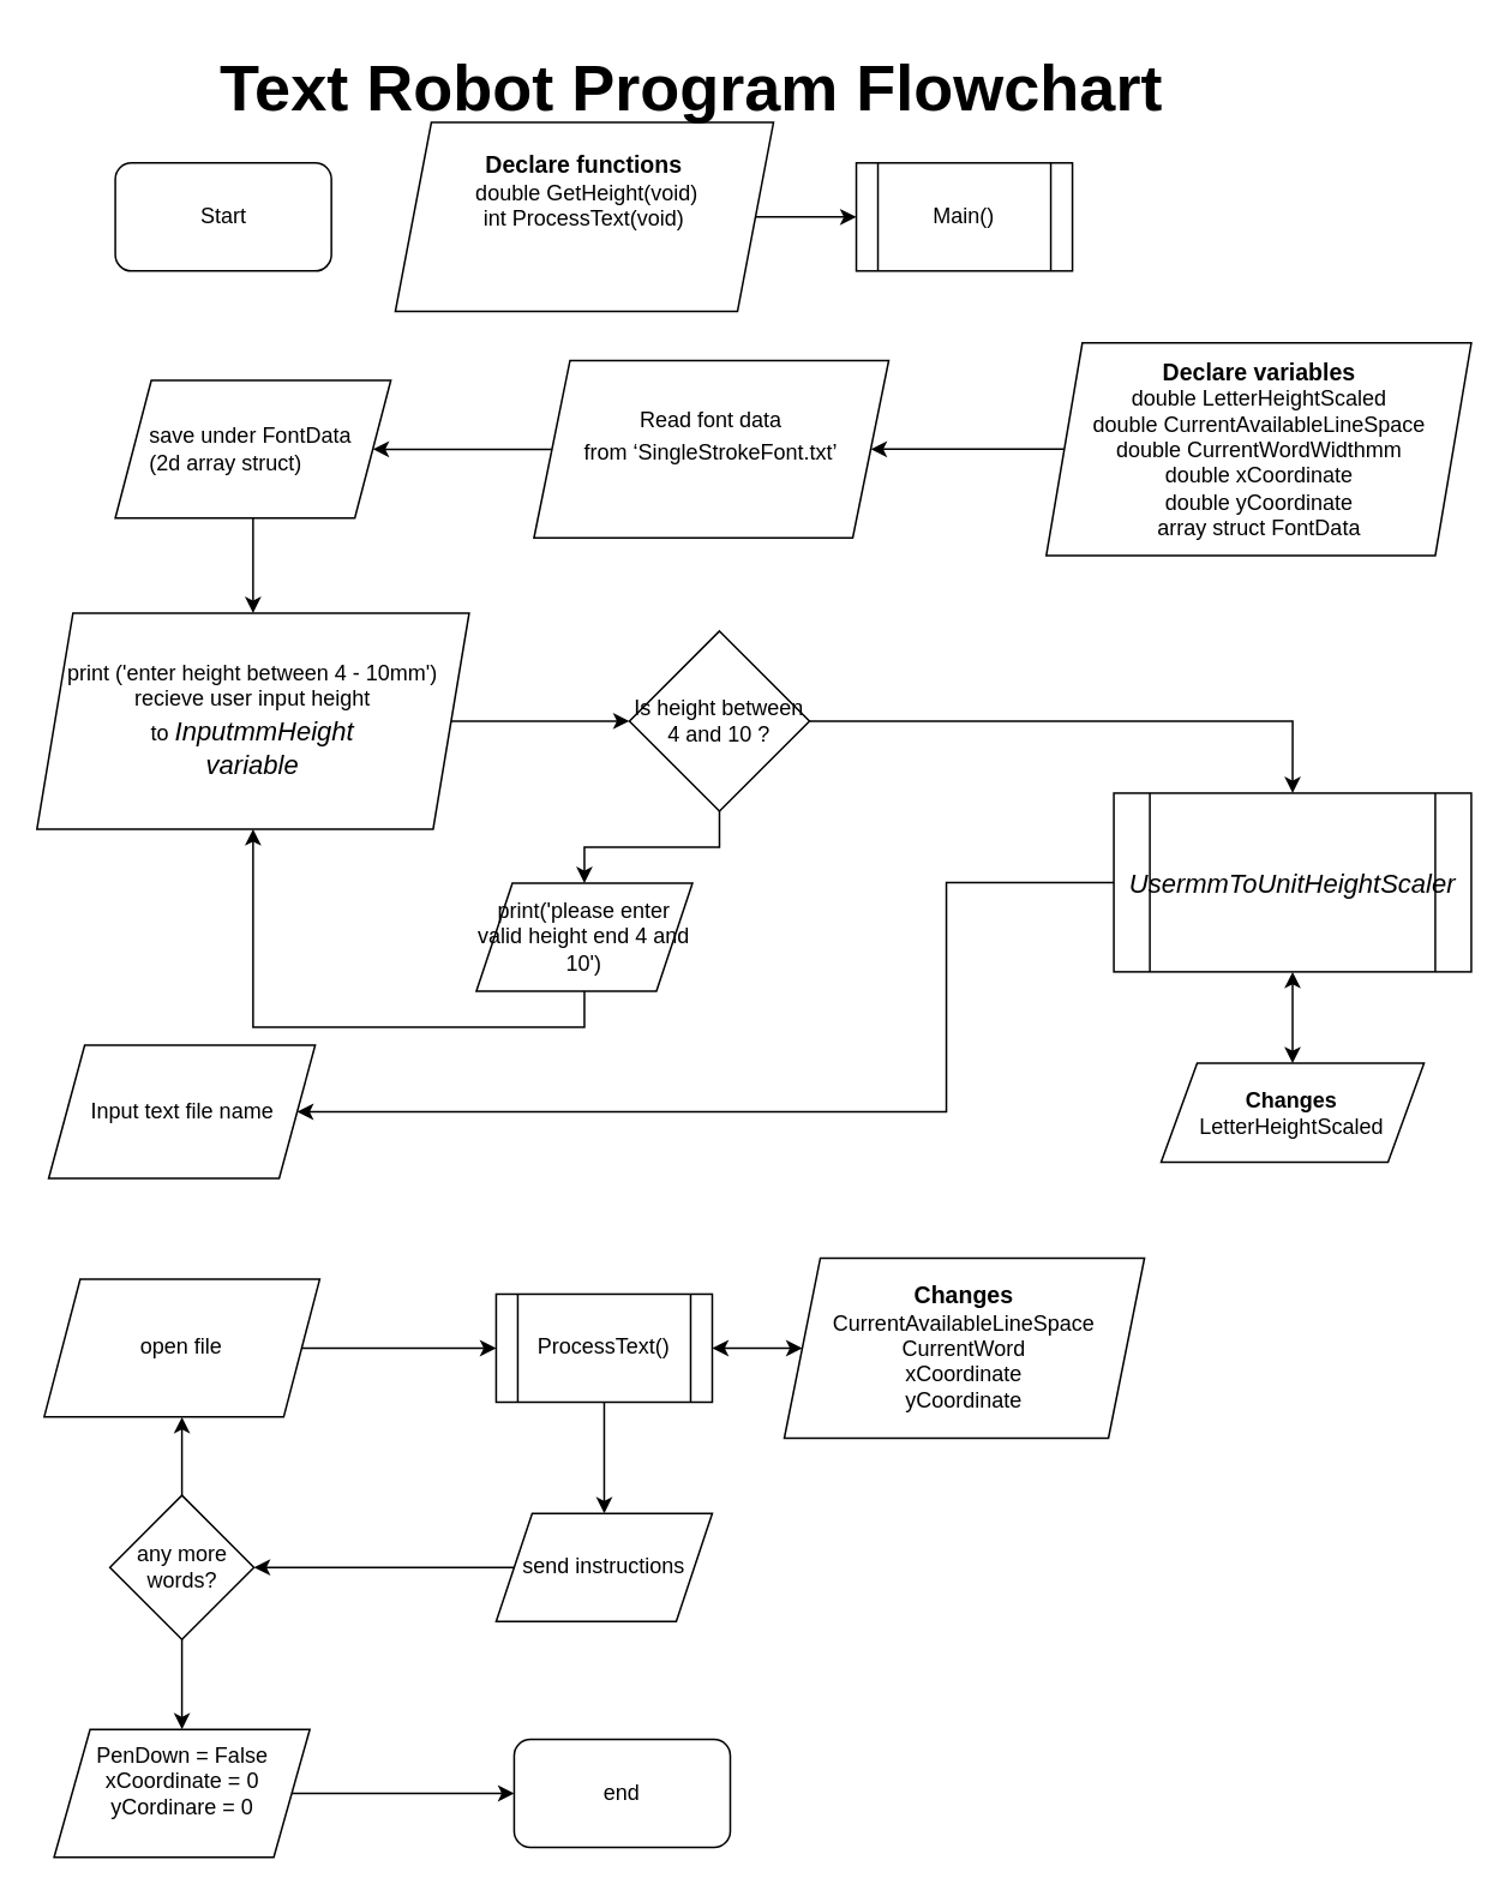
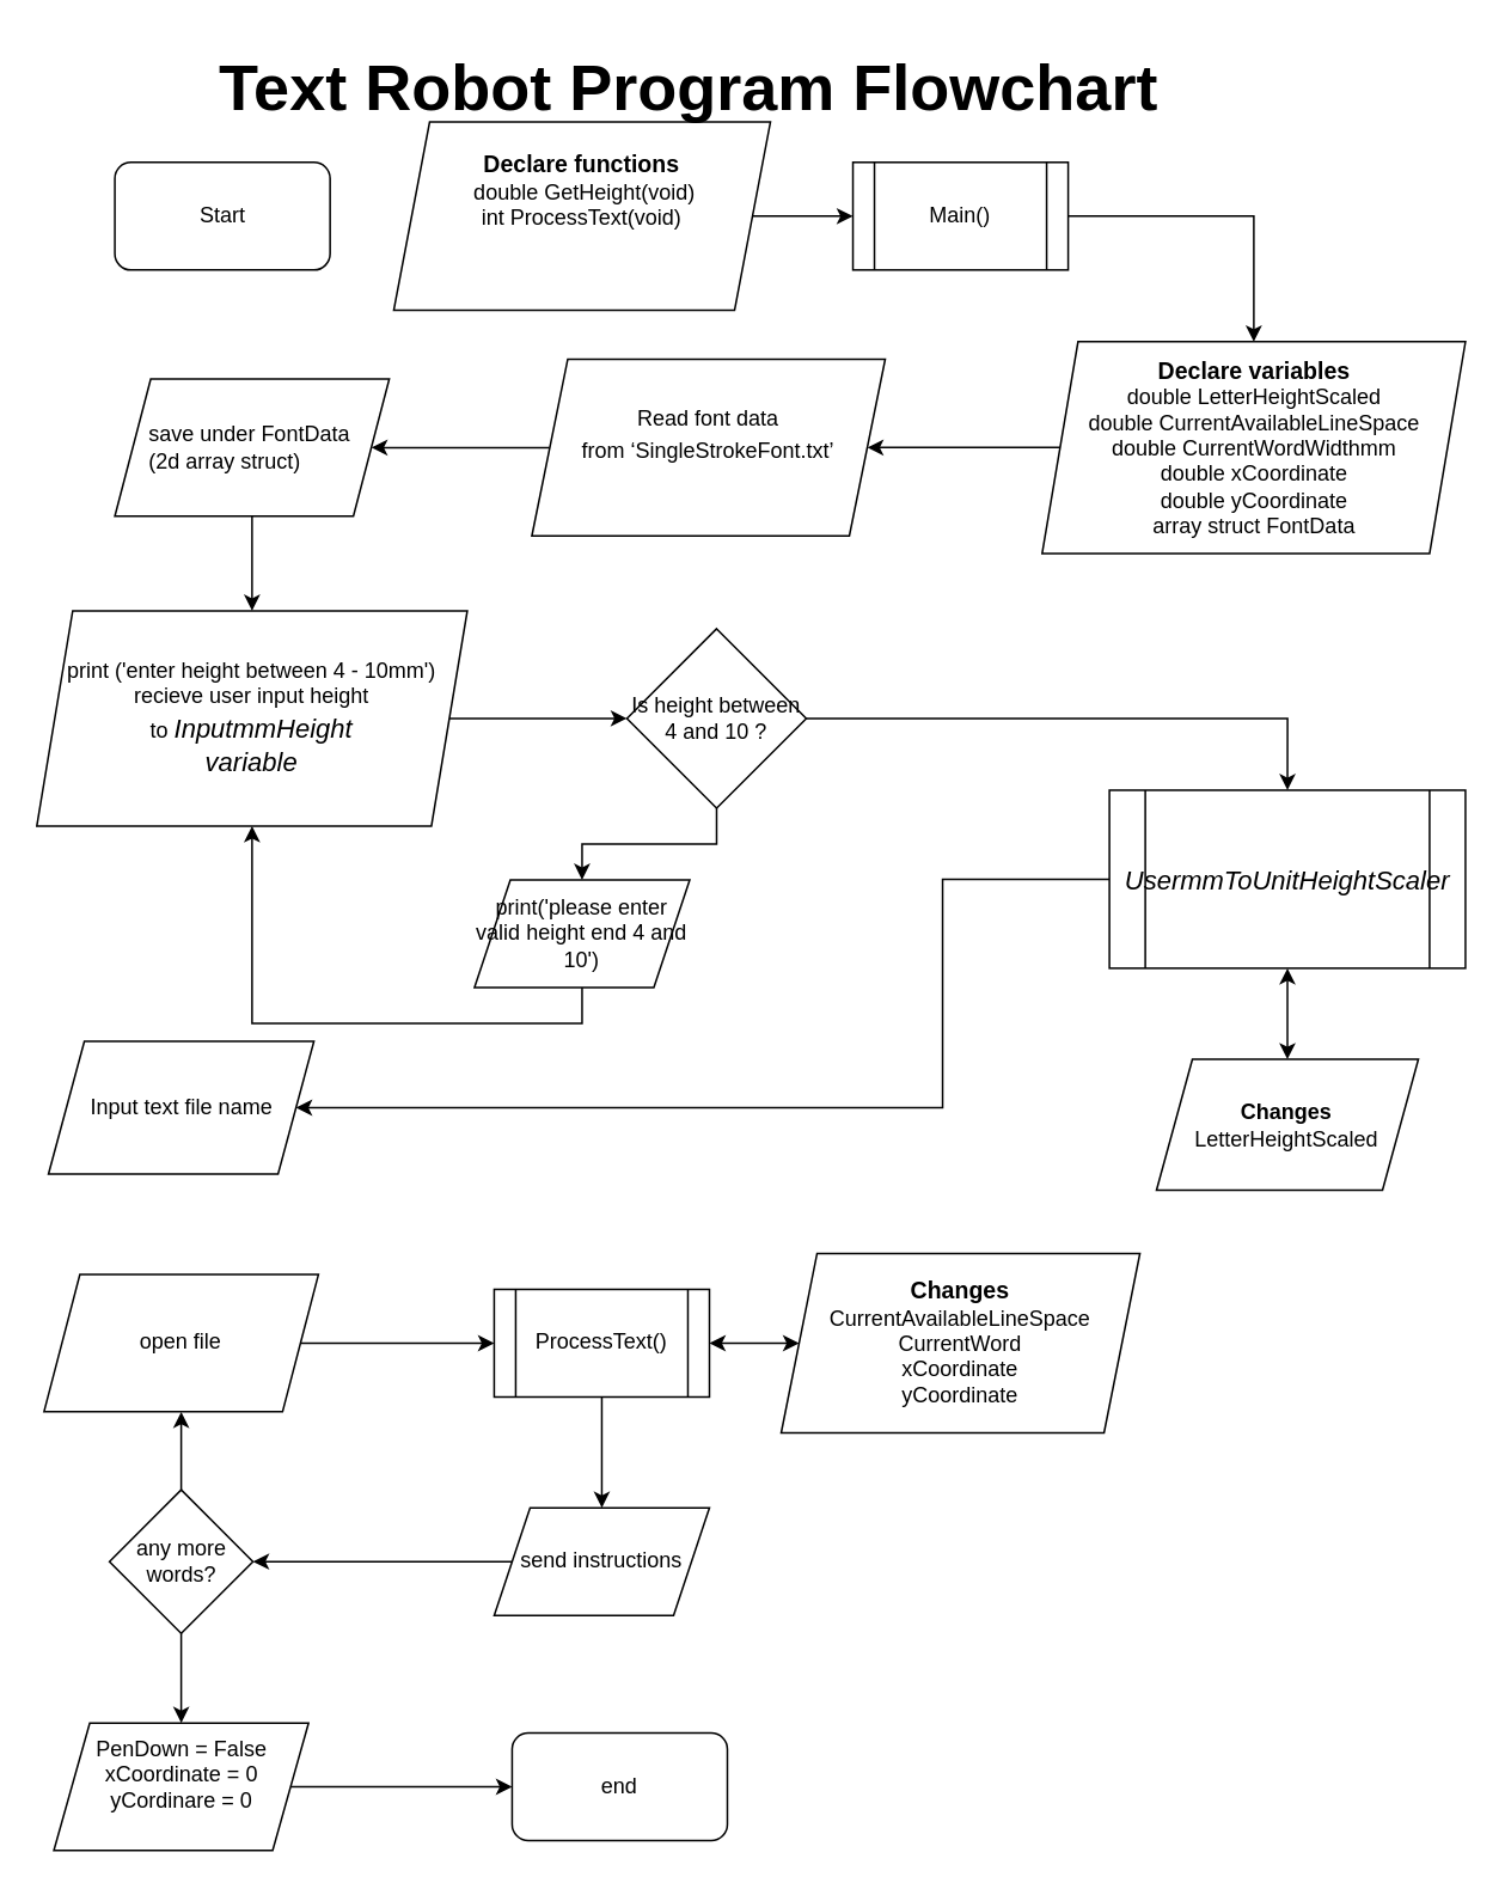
  <mxCell id="0" />
  <mxCell id="1" parent="0" />
  <mxCell id="2" value="Start" style="rounded=1;whiteSpace=wrap;html=1;" parent="1" vertex="1"><mxGeometry x="63.5" y="90" width="120" height="60" as="geometry" /></mxCell>
  <mxCell id="3" style="edgeStyle=orthogonalEdgeStyle;rounded=0;orthogonalLoop=1;jettySize=auto;html=1;exitX=1;exitY=0.5;exitDx=0;exitDy=0;entryX=0;entryY=0.5;entryDx=0;entryDy=0;" parent="1" source="4" target="26" edge="1"><mxGeometry relative="1" as="geometry" /></mxCell>
  <mxCell id="4" value="&lt;b&gt;&lt;font style=&quot;font-size: 13px;&quot;&gt;Declare functions&lt;/font&gt;&lt;/b&gt;&lt;div&gt;&amp;nbsp;double GetHeight(void)&lt;/div&gt;&lt;div&gt;int ProcessText(void)&lt;br&gt;&lt;div&gt;&lt;br&gt;&lt;/div&gt;&lt;/div&gt;&lt;div&gt;&lt;br&gt;&lt;/div&gt;" style="whiteSpace=wrap;html=1;rounded=0;shape=parallelogram;backgroundOutline=1;perimeter=parallelogramPerimeter;fixedSize=1;" parent="1" vertex="1"><mxGeometry x="219" y="67.5" width="210" height="105" as="geometry" /></mxCell>
  <mxCell id="5" style="edgeStyle=orthogonalEdgeStyle;rounded=0;orthogonalLoop=1;jettySize=auto;html=1;exitX=0.5;exitY=1;exitDx=0;exitDy=0;entryX=0.5;entryY=0;entryDx=0;entryDy=0;startArrow=classic;startFill=1;" parent="1" source="7" target="22" edge="1"><mxGeometry relative="1" as="geometry"><mxPoint x="761" y="1182.75" as="targetPoint" /></mxGeometry></mxCell>
  <mxCell id="6" style="edgeStyle=orthogonalEdgeStyle;rounded=0;orthogonalLoop=1;jettySize=auto;html=1;exitX=0;exitY=0.5;exitDx=0;exitDy=0;entryX=1;entryY=0.5;entryDx=0;entryDy=0;" parent="1" source="7" target="23" edge="1"><mxGeometry relative="1" as="geometry"><Array as="points"><mxPoint x="525" y="490" /><mxPoint x="525" y="617" /></Array></mxGeometry></mxCell>
  <mxCell id="7" value="&lt;i style=&quot;font-size: medium; text-align: start;&quot;&gt;&lt;span style=&quot;font-size: 11pt; line-height: 16.133px; font-family: Calibri, sans-serif;&quot;&gt;UsermmToUnitHeightScaler&lt;/span&gt;&lt;/i&gt;&lt;span style=&quot;font-size: medium; text-align: start;&quot;&gt;&lt;/span&gt;" style="shape=process;whiteSpace=wrap;html=1;backgroundOutline=1;" parent="1" vertex="1"><mxGeometry x="618" y="440" width="198.5" height="99.25" as="geometry" /></mxCell>
  <mxCell id="8" style="edgeStyle=orthogonalEdgeStyle;rounded=0;orthogonalLoop=1;jettySize=auto;html=1;exitX=0.5;exitY=1;exitDx=0;exitDy=0;entryX=0.5;entryY=0;entryDx=0;entryDy=0;" parent="1" source="10" target="15" edge="1"><mxGeometry relative="1" as="geometry" /></mxCell>
  <mxCell id="9" style="edgeStyle=orthogonalEdgeStyle;rounded=0;orthogonalLoop=1;jettySize=auto;html=1;exitX=1;exitY=0.5;exitDx=0;exitDy=0;entryX=0;entryY=0.5;entryDx=0;entryDy=0;startArrow=classic;startFill=1;" parent="1" source="10" target="21" edge="1"><mxGeometry relative="1" as="geometry" /></mxCell>
  <mxCell id="10" value="ProcessText()" style="shape=process;whiteSpace=wrap;html=1;backgroundOutline=1;" parent="1" vertex="1"><mxGeometry x="275" y="718.25" width="120" height="60" as="geometry" /></mxCell>
  <mxCell id="11" style="edgeStyle=orthogonalEdgeStyle;rounded=0;orthogonalLoop=1;jettySize=auto;html=1;exitX=0.5;exitY=1;exitDx=0;exitDy=0;entryX=0.5;entryY=0;entryDx=0;entryDy=0;" parent="1" source="13" target="17" edge="1"><mxGeometry relative="1" as="geometry" /></mxCell>
  <mxCell id="12" style="edgeStyle=orthogonalEdgeStyle;rounded=0;orthogonalLoop=1;jettySize=auto;html=1;exitX=0.5;exitY=0;exitDx=0;exitDy=0;entryX=0.5;entryY=1;entryDx=0;entryDy=0;" parent="1" source="13" target="20" edge="1"><mxGeometry relative="1" as="geometry" /></mxCell>
  <mxCell id="13" value="any more words?" style="rhombus;whiteSpace=wrap;html=1;" parent="1" vertex="1"><mxGeometry x="60.5" y="830" width="80" height="80" as="geometry" /></mxCell>
  <mxCell id="14" style="edgeStyle=orthogonalEdgeStyle;rounded=0;orthogonalLoop=1;jettySize=auto;html=1;exitX=0;exitY=0.5;exitDx=0;exitDy=0;entryX=1;entryY=0.5;entryDx=0;entryDy=0;" parent="1" source="15" target="13" edge="1"><mxGeometry relative="1" as="geometry" /></mxCell>
  <mxCell id="15" value="send instructions" style="shape=parallelogram;perimeter=parallelogramPerimeter;whiteSpace=wrap;html=1;fixedSize=1;" parent="1" vertex="1"><mxGeometry x="275" y="840" width="120" height="60" as="geometry" /></mxCell>
  <mxCell id="16" style="edgeStyle=orthogonalEdgeStyle;rounded=0;orthogonalLoop=1;jettySize=auto;html=1;exitX=1;exitY=0.5;exitDx=0;exitDy=0;entryX=0;entryY=0.5;entryDx=0;entryDy=0;" edge="1" parent="1" source="17" target="18"><mxGeometry relative="1" as="geometry" /></mxCell>
  <mxCell id="17" value="&lt;div&gt;PenDown = False&lt;br&gt;&lt;/div&gt;xCoordinate = 0&lt;div&gt;yCordinare = 0&lt;/div&gt;&lt;div&gt;&lt;br&gt;&lt;/div&gt;" style="shape=parallelogram;perimeter=parallelogramPerimeter;whiteSpace=wrap;html=1;fixedSize=1;" parent="1" vertex="1"><mxGeometry x="29.5" y="960" width="142" height="71" as="geometry" /></mxCell>
  <mxCell id="18" value="end" style="rounded=1;whiteSpace=wrap;html=1;" parent="1" vertex="1"><mxGeometry x="285" y="965.5" width="120" height="60" as="geometry" /></mxCell>
  <mxCell id="19" style="edgeStyle=orthogonalEdgeStyle;rounded=0;orthogonalLoop=1;jettySize=auto;html=1;exitX=1;exitY=0.5;exitDx=0;exitDy=0;" edge="1" parent="1" source="20" target="10"><mxGeometry relative="1" as="geometry" /></mxCell>
  <mxCell id="20" value="open file" style="shape=parallelogram;perimeter=parallelogramPerimeter;whiteSpace=wrap;html=1;fixedSize=1;" parent="1" vertex="1"><mxGeometry x="24" y="710" width="153" height="76.5" as="geometry" /></mxCell>
  <mxCell id="21" value="&lt;b&gt;&lt;font style=&quot;font-size: 13px;&quot;&gt;Changes&lt;/font&gt;&lt;/b&gt;&lt;div&gt;CurrentAvailableLineSpace&lt;/div&gt;&lt;div&gt;CurrentWord&lt;br&gt;&lt;div&gt;xCoordinate&lt;/div&gt;&lt;div&gt;yCoordinate&lt;/div&gt;&lt;/div&gt;" style="shape=parallelogram;perimeter=parallelogramPerimeter;whiteSpace=wrap;html=1;fixedSize=1;" parent="1" vertex="1"><mxGeometry x="435" y="698.25" width="200" height="100" as="geometry" /></mxCell>
- <mxCell id="22" value="&lt;b&gt;Changes&lt;/b&gt;&lt;div&gt;LetterHeightScaled&lt;br&gt;&lt;/div&gt;" style="shape=parallelogram;perimeter=parallelogramPerimeter;whiteSpace=wrap;html=1;fixedSize=1;" parent="1" vertex="1"><mxGeometry x="644.25" y="590" width="146" height="55" as="geometry" /></mxCell>
+ <mxCell id="22" value="&lt;b&gt;Changes&lt;/b&gt;&lt;div&gt;LetterHeightScaled&lt;br&gt;&lt;/div&gt;" style="shape=parallelogram;perimeter=parallelogramPerimeter;whiteSpace=wrap;html=1;fixedSize=1;" parent="1" vertex="1"><mxGeometry x="644.25" y="590" width="146" height="73" as="geometry" /></mxCell>
  <mxCell id="23" value="Input text file name" style="shape=parallelogram;perimeter=parallelogramPerimeter;whiteSpace=wrap;html=1;fixedSize=1;" parent="1" vertex="1"><mxGeometry x="26.5" y="580" width="148" height="74" as="geometry" /></mxCell>
  <mxCell id="24" value="&lt;h1 style=&quot;margin-top: 0px;&quot;&gt;Text Robot Program Flowchart&lt;/h1&gt;" style="text;html=1;whiteSpace=wrap;overflow=hidden;rounded=0;fontSize=18;" parent="1" vertex="1"><mxGeometry x="120" y="20" width="617.57" height="110" as="geometry" /></mxCell>
+ <mxCell id="25" style="edgeStyle=orthogonalEdgeStyle;rounded=0;orthogonalLoop=1;jettySize=auto;html=1;exitX=1;exitY=0.5;exitDx=0;exitDy=0;entryX=0.5;entryY=0;entryDx=0;entryDy=0;" parent="1" source="26" target="28" edge="1"><mxGeometry relative="1" as="geometry"><mxPoint x="1265" y="72.5" as="targetPoint" /></mxGeometry></mxCell>
  <mxCell id="26" value="Main()" style="rounded=0;whiteSpace=wrap;html=1;shape=process;backgroundOutline=1;" parent="1" vertex="1"><mxGeometry x="475" y="90" width="120" height="60" as="geometry" /></mxCell>
  <mxCell id="27" style="edgeStyle=orthogonalEdgeStyle;rounded=0;orthogonalLoop=1;jettySize=auto;html=1;exitX=0;exitY=0.5;exitDx=0;exitDy=0;entryX=1;entryY=0.5;entryDx=0;entryDy=0;" edge="1" parent="1" source="28" target="30"><mxGeometry relative="1" as="geometry" /></mxCell>
  <mxCell id="28" value="&lt;b&gt;&lt;font style=&quot;font-size: 13px;&quot;&gt;Declare variables&lt;/font&gt;&lt;/b&gt;&lt;div&gt;double LetterHeightScaled&lt;/div&gt;&lt;div&gt;double CurrentAvailableLineSpace&lt;/div&gt;&lt;div&gt;double CurrentWordWidthmm&lt;/div&gt;&lt;div&gt;double xCoordinate&lt;/div&gt;&lt;div&gt;double yCoordinate&lt;/div&gt;&lt;div&gt;array struct FontData&lt;/div&gt;" style="shape=parallelogram;perimeter=parallelogramPerimeter;whiteSpace=wrap;html=1;fixedSize=1;rounded=0;" parent="1" vertex="1"><mxGeometry x="580.5" y="190" width="236" height="118" as="geometry" /></mxCell>
  <mxCell id="29" value="" style="edgeStyle=orthogonalEdgeStyle;rounded=0;orthogonalLoop=1;jettySize=auto;html=1;startArrow=none;startFill=0;entryX=1;entryY=0.5;entryDx=0;entryDy=0;" parent="1" source="30" target="32" edge="1"><mxGeometry relative="1" as="geometry" /></mxCell>
  <mxCell id="30" value="Read font data from&amp;nbsp;&lt;span style=&quot;text-align: start; line-height: 14.267px; font-family: Verdana, sans-serif;&quot;&gt;&lt;font&gt;‘SingleStrokeFont.txt’&lt;/font&gt;&lt;/span&gt;&lt;span style=&quot;font-size: medium; text-align: start;&quot;&gt;&lt;/span&gt;&lt;div style=&quot;text-align: start;&quot;&gt;&lt;br&gt;&lt;/div&gt;" style="shape=parallelogram;perimeter=parallelogramPerimeter;whiteSpace=wrap;html=1;fixedSize=1;" parent="1" vertex="1"><mxGeometry x="296" y="199.75" width="197" height="98.5" as="geometry" /></mxCell>
  <mxCell id="31" style="edgeStyle=orthogonalEdgeStyle;rounded=0;orthogonalLoop=1;jettySize=auto;html=1;exitX=0.5;exitY=1;exitDx=0;exitDy=0;entryX=0.5;entryY=0;entryDx=0;entryDy=0;" edge="1" parent="1" source="32" target="34"><mxGeometry relative="1" as="geometry"><mxPoint x="140.5" y="340.75" as="targetPoint" /></mxGeometry></mxCell>
  <mxCell id="32" value="&lt;div style=&quot;text-align: start;&quot;&gt;save under FontData&amp;nbsp;&lt;/div&gt;&lt;div style=&quot;text-align: start;&quot;&gt;(2d array struct)&lt;/div&gt;" style="shape=parallelogram;perimeter=parallelogramPerimeter;whiteSpace=wrap;html=1;fixedSize=1;" parent="1" vertex="1"><mxGeometry x="63.5" y="210.75" width="153" height="76.5" as="geometry" /></mxCell>
  <mxCell id="33" style="edgeStyle=orthogonalEdgeStyle;rounded=0;orthogonalLoop=1;jettySize=auto;html=1;exitX=1;exitY=0.5;exitDx=0;exitDy=0;entryX=0;entryY=0.5;entryDx=0;entryDy=0;" edge="1" parent="1" source="34" target="37"><mxGeometry relative="1" as="geometry" /></mxCell>
  <mxCell id="34" value="print ('enter height between 4 - 10mm')&lt;div&gt;recieve user input height to&amp;nbsp;&lt;i style=&quot;background-color: initial; font-size: medium; text-align: start;&quot;&gt;&lt;span style=&quot;font-size: 11pt; line-height: 16.133px; font-family: Calibri, sans-serif;&quot;&gt;InputmmHeight&lt;/span&gt;&lt;/i&gt;&lt;/div&gt;&lt;div&gt;&lt;i style=&quot;background-color: initial; font-size: medium; text-align: start;&quot;&gt;&lt;span style=&quot;font-size: 11pt; line-height: 16.133px; font-family: Calibri, sans-serif;&quot;&gt;variable&lt;/span&gt;&lt;/i&gt;&lt;/div&gt;&lt;span style=&quot;font-size: medium; text-align: start;&quot;&gt;&lt;/span&gt;" style="shape=parallelogram;perimeter=parallelogramPerimeter;whiteSpace=wrap;html=1;fixedSize=1;" vertex="1" parent="1"><mxGeometry x="20" y="340" width="240" height="120" as="geometry" /></mxCell>
  <mxCell id="35" style="edgeStyle=orthogonalEdgeStyle;rounded=0;orthogonalLoop=1;jettySize=auto;html=1;exitX=0.5;exitY=1;exitDx=0;exitDy=0;entryX=0.5;entryY=0;entryDx=0;entryDy=0;" edge="1" parent="1" source="37" target="39"><mxGeometry relative="1" as="geometry"><mxPoint x="325" y="615" as="targetPoint" /></mxGeometry></mxCell>
  <mxCell id="36" style="edgeStyle=orthogonalEdgeStyle;rounded=0;orthogonalLoop=1;jettySize=auto;html=1;exitX=1;exitY=0.5;exitDx=0;exitDy=0;entryX=0.5;entryY=0;entryDx=0;entryDy=0;" edge="1" parent="1" source="37" target="7"><mxGeometry relative="1" as="geometry" /></mxCell>
  <mxCell id="37" value="Is height between 4 and 10 ?" style="rhombus;whiteSpace=wrap;html=1;" vertex="1" parent="1"><mxGeometry x="349" y="350" width="100" height="100" as="geometry" /></mxCell>
  <mxCell id="38" style="edgeStyle=orthogonalEdgeStyle;rounded=0;orthogonalLoop=1;jettySize=auto;html=1;exitX=0.5;exitY=1;exitDx=0;exitDy=0;entryX=0.5;entryY=1;entryDx=0;entryDy=0;" edge="1" parent="1" source="39" target="34"><mxGeometry relative="1" as="geometry" /></mxCell>
  <mxCell id="39" value="print('please enter valid height end 4 and 10')" style="shape=parallelogram;perimeter=parallelogramPerimeter;whiteSpace=wrap;html=1;fixedSize=1;" vertex="1" parent="1"><mxGeometry x="264" y="490" width="120" height="60" as="geometry" /></mxCell>
